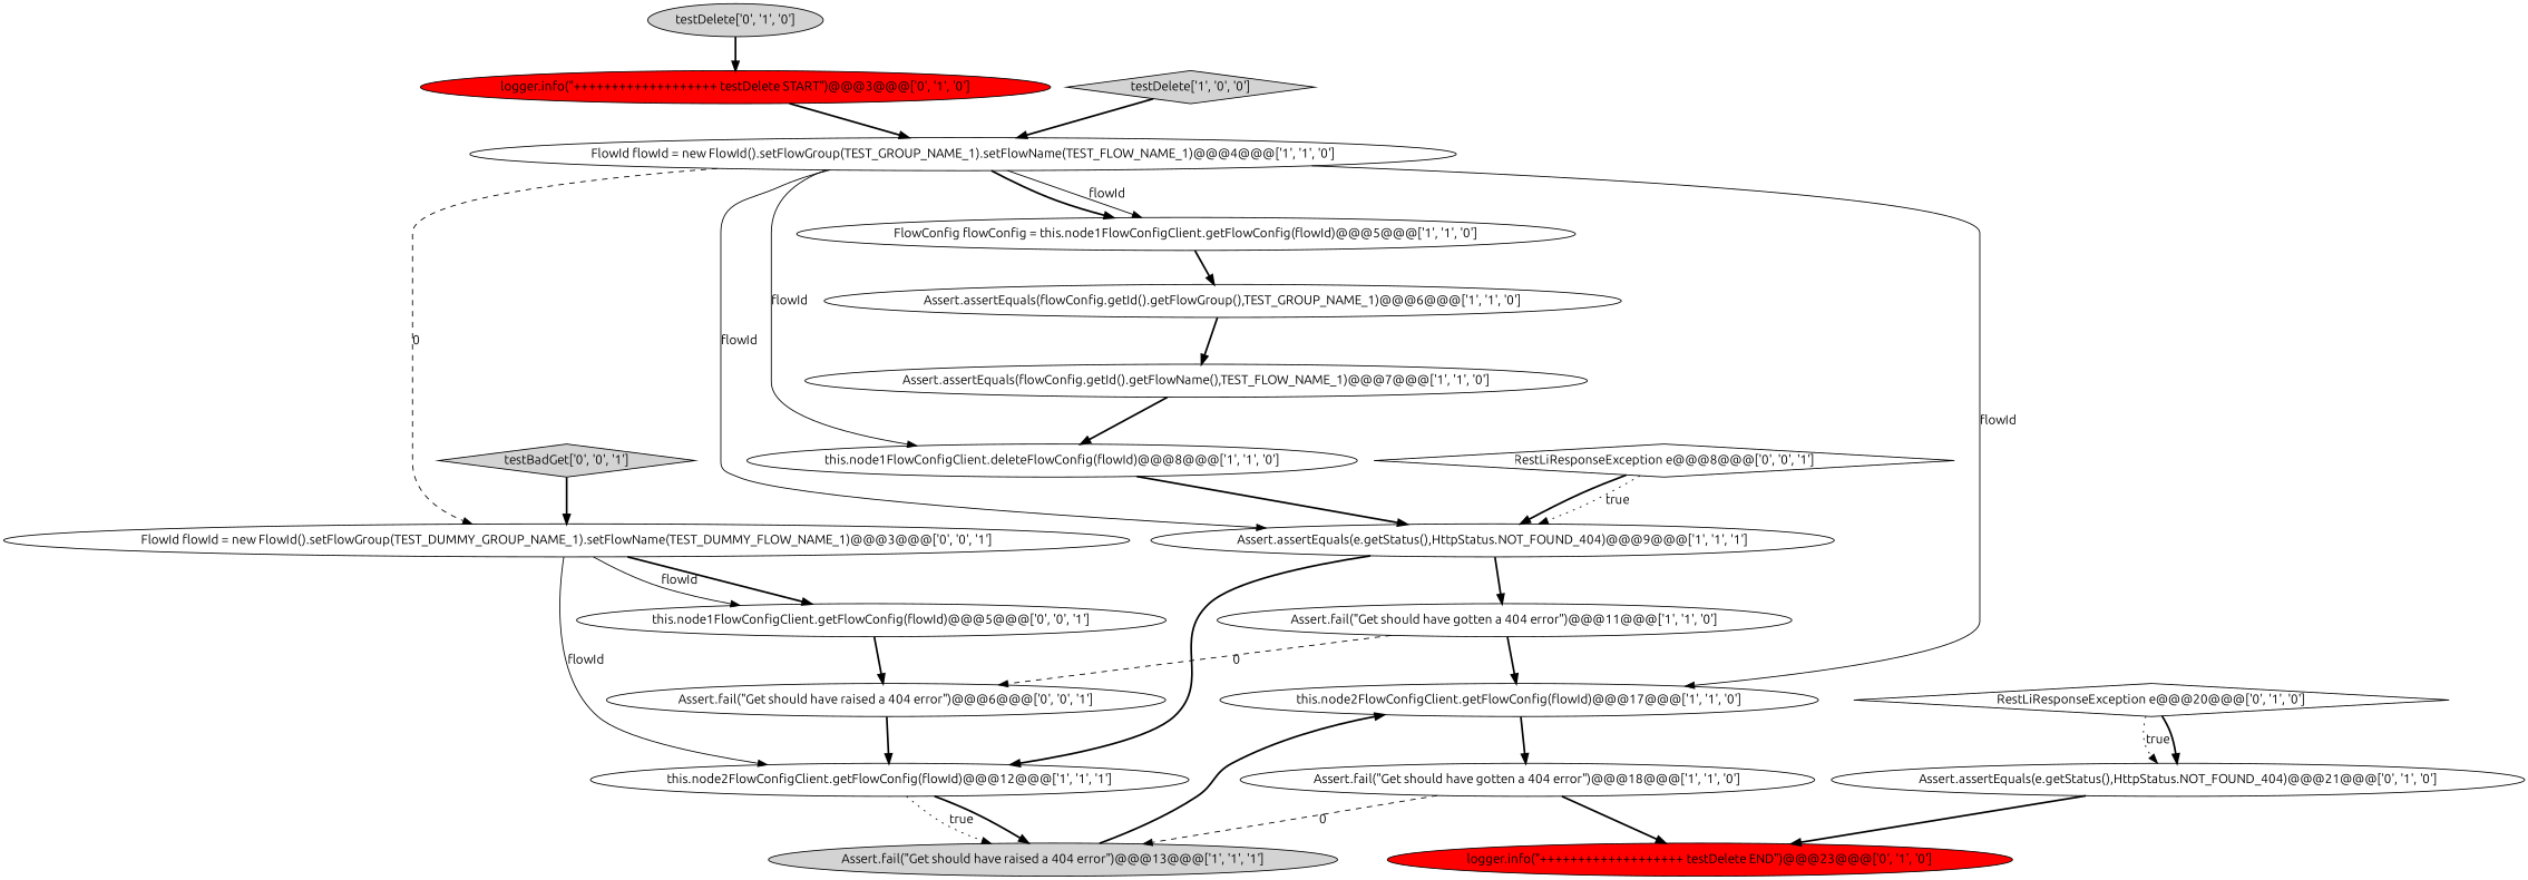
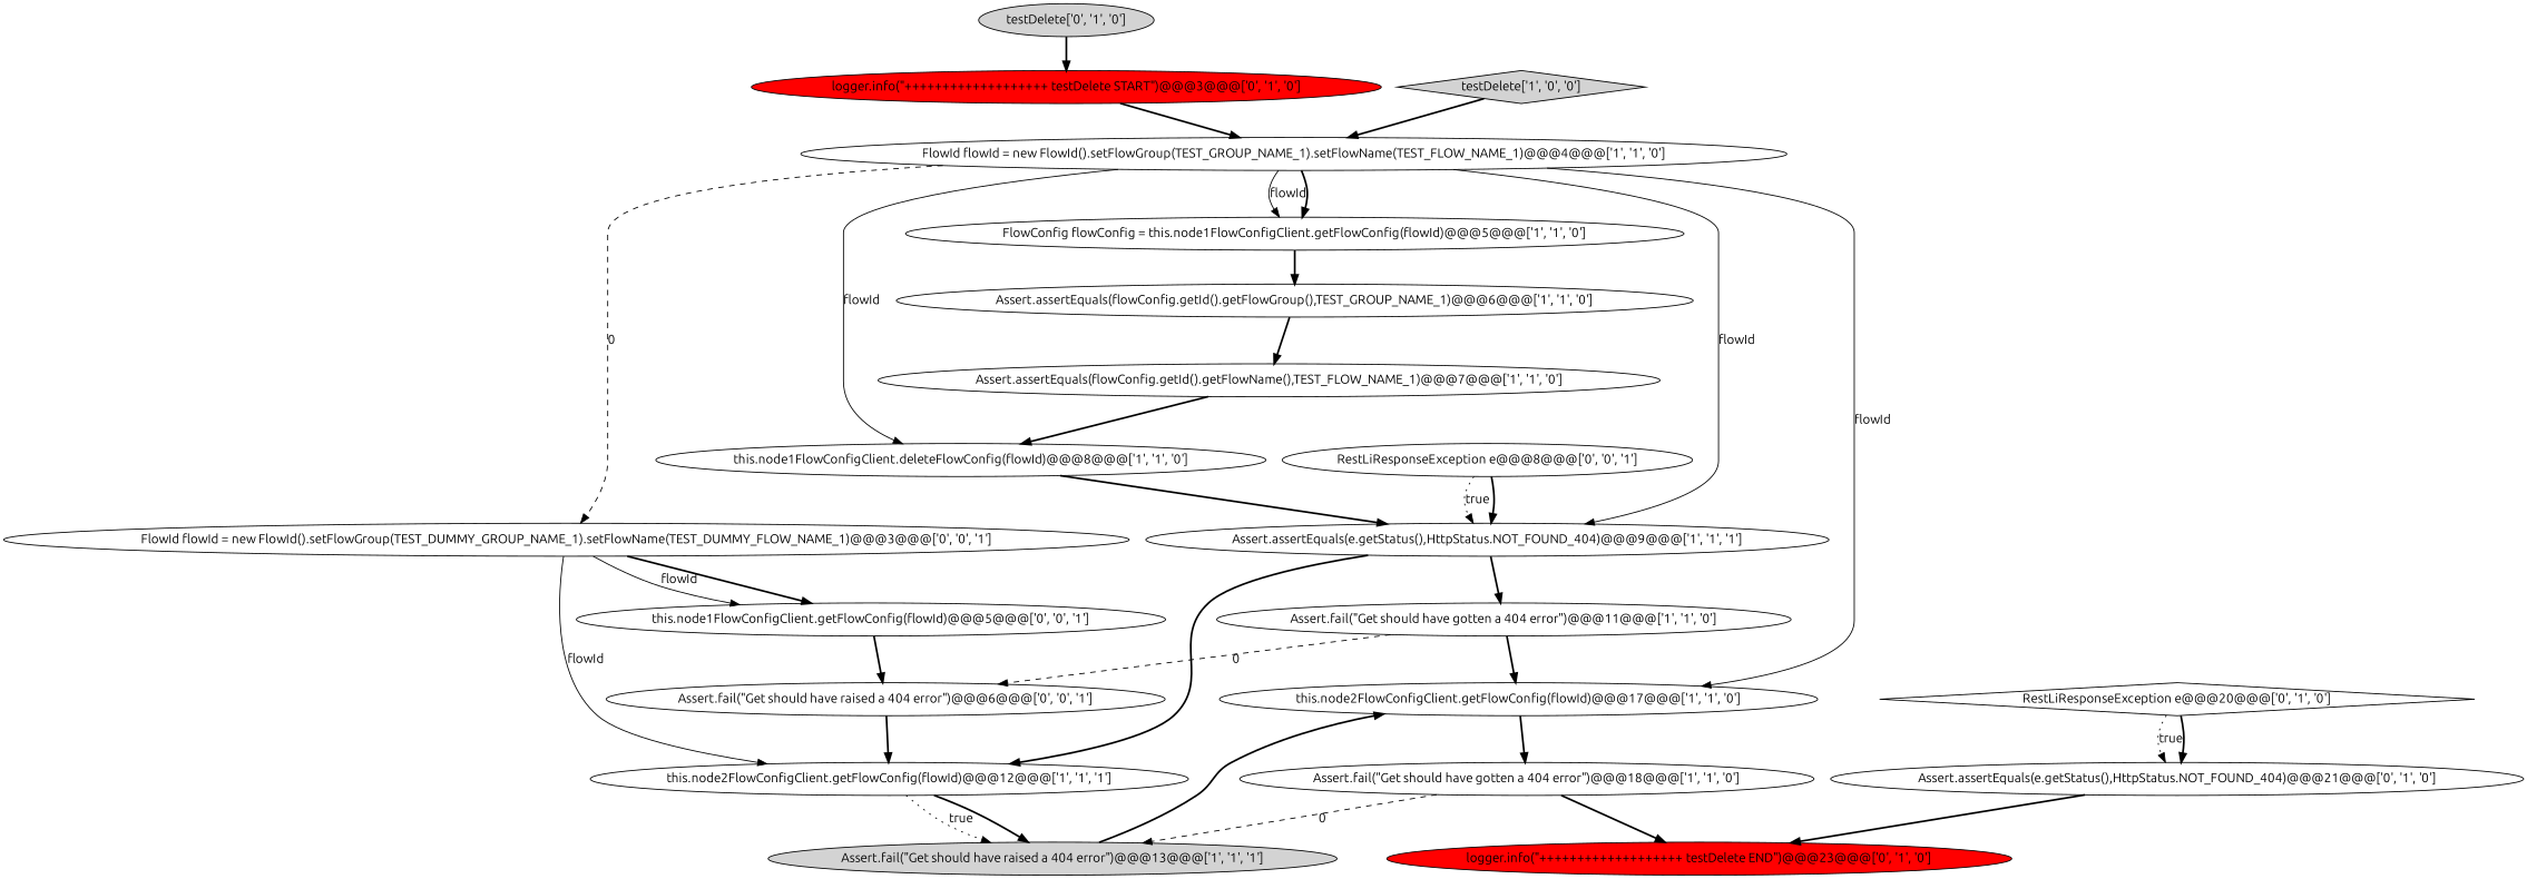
  digraph {
    fontname=Ubuntu
    node [fillcolor=white fontname=Ubuntu shape=ellipse style=filled]
    edge [fontname=Ubuntu style=bold]
-   n1 [label="RestLiResponseException e@@@8@@@['0', '0', '1']" shape=diamond]
+   n1 [label="RestLiResponseException e@@@8@@@['0', '0', '1']"]
    n2 [label="Assert.assertEquals(e.getStatus(),HttpStatus.NOT_FOUND_404)@@@9@@@['1', '1', '1']"]
    n3 [label="Assert.fail(\"Get should have gotten a 404 error\")@@@11@@@['1', '1', '0']"]
    n4 [label="this.node2FlowConfigClient.getFlowConfig(flowId)@@@12@@@['1', '1', '1']"]
    n5 [label="FlowConfig flowConfig = this.node1FlowConfigClient.getFlowConfig(flowId)@@@5@@@['1', '1', '0']"]
    n6 [label="Assert.assertEquals(flowConfig.getId().getFlowGroup(),TEST_GROUP_NAME_1)@@@6@@@['1', '1', '0']"]
    n7 [label="Assert.assertEquals(flowConfig.getId().getFlowName(),TEST_FLOW_NAME_1)@@@7@@@['1', '1', '0']"]
    n8 [label="this.node2FlowConfigClient.getFlowConfig(flowId)@@@17@@@['1', '1', '0']"]
    n9 [label="Assert.fail(\"Get should have raised a 404 error\")@@@6@@@['0', '0', '1']"]
    n10 [label="Assert.fail(\"Get should have gotten a 404 error\")@@@18@@@['1', '1', '0']"]
    n11 [label="this.node1FlowConfigClient.getFlowConfig(flowId)@@@5@@@['0', '0', '1']"]
    n12 [label="this.node1FlowConfigClient.deleteFlowConfig(flowId)@@@8@@@['1', '1', '0']"]
    n13 [fillcolor=lightgray label="Assert.fail(\"Get should have raised a 404 error\")@@@13@@@['1', '1', '1']"]
    n14 [label="FlowId flowId = new FlowId().setFlowGroup(TEST_DUMMY_GROUP_NAME_1).setFlowName(TEST_DUMMY_FLOW_NAME_1)@@@3@@@['0', '0', '1']"]
    n15 [fillcolor=red label="logger.info(\"+++++++++++++++++++ testDelete END\")@@@23@@@['0', '1', '0']"]
    n16 [label="FlowId flowId = new FlowId().setFlowGroup(TEST_GROUP_NAME_1).setFlowName(TEST_FLOW_NAME_1)@@@4@@@['1', '1', '0']"]
    n17 [fillcolor=red label="logger.info(\"+++++++++++++++++++ testDelete START\")@@@3@@@['0', '1', '0']"]
-   n18 [fillcolor=lightgray label="testBadGet['0', '0', '1']" shape=diamond]
    n19 [label="RestLiResponseException e@@@20@@@['0', '1', '0']" shape=diamond]
    n20 [label="Assert.assertEquals(e.getStatus(),HttpStatus.NOT_FOUND_404)@@@21@@@['0', '1', '0']"]
    n21 [fillcolor=lightgray label="testDelete['0', '1', '0']"]
    n22 [fillcolor=lightgray label="testDelete['1', '0', '0']" shape=diamond]
    n1 -> n2
    n1 -> n2 [label=true style=dotted]
    n2 -> n3
    n2 -> n4
    n3 -> n8
    n3 -> n9 [label=0 style=dashed]
    n4 -> n13 [label=true style=dotted]
    n4 -> n13
    n5 -> n6
    n6 -> n7
    n7 -> n12
    n8 -> n10
    n9 -> n4
    n10 -> n13 [label=0 style=dashed]
    n10 -> n15
    n11 -> n9
    n12 -> n2
    n13 -> n8
    n14 -> n4 [label=flowId style=solid]
    n14 -> n11
    n14 -> n11 [label=flowId style=solid]
    n16 -> n2 [label=flowId style=solid]
    n16 -> n5 [label=flowId style=solid]
    n16 -> n5
    n16 -> n8 [label=flowId style=solid]
    n16 -> n12 [label=flowId style=solid]
    n16 -> n14 [label=0 style=dashed]
    n17 -> n16
-   n18 -> n14
    n19 -> n20 [label=true style=dotted]
    n19 -> n20
    n20 -> n15
    n21 -> n17
    n22 -> n16
  }
